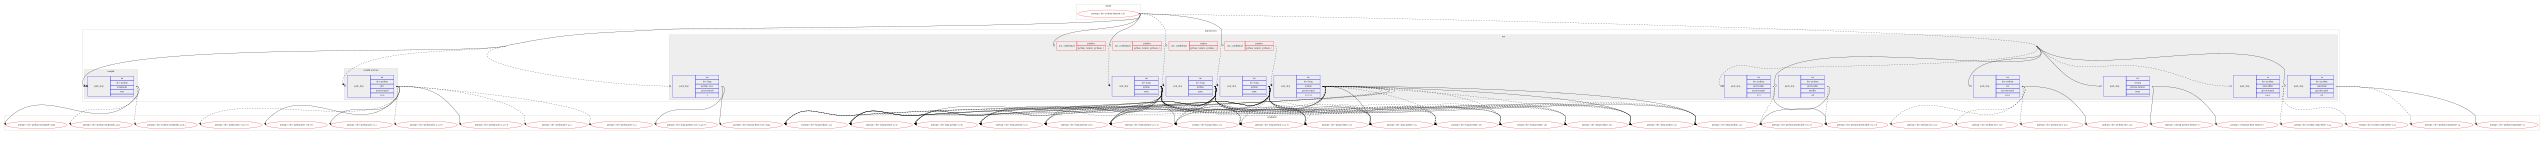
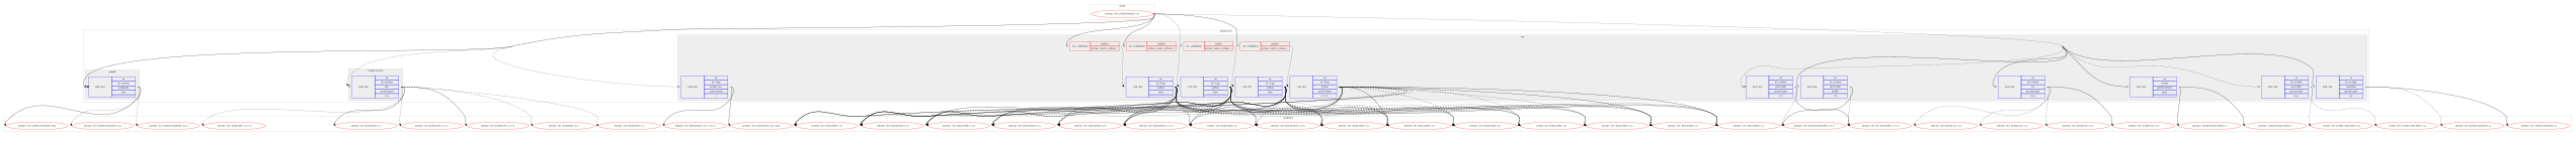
  digraph {
    compound=true
    concentrate=true
    fontname="Playfair Display"
    fontsize=10
    newrank=true
    rankdir=TB
    ranksep=1.5
    node [color=red fontname="Playfair Display" fontsize=10]
    edge [arrowhead=vee fontname="Playfair Display" headport=w style=dashed tailport=e weight=100]
    n1 [label="portage://dev-python/futurist-1.8.1" width=4]
    n2 [color=blue label=<<TABLE BORDER="0" CELLBORDER="1" CELLSPACING="0" CELLPADDING="4" WIDTH="220"><TR><TD ROWSPAN="6" CELLPADDING="30">pack_dep</TD></TR><TR><TD WIDTH="110">no</TD></TR><TR><TD>dev-python</TD></TR><TR><TD>setuptools</TD></TR><TR><TD>none</TD></TR><TR><TD></TD></TR></TABLE>> shape=none]
    n3 [color=blue label=<<TABLE BORDER="0" CELLBORDER="1" CELLSPACING="0" CELLPADDING="4" WIDTH="220"><TR><TD ROWSPAN="6" CELLPADDING="30">pack_dep</TD></TR><TR><TD WIDTH="110">no</TD></TR><TR><TD>dev-python</TD></TR><TR><TD>pbr</TD></TR><TR><TD>greaterequal</TD></TR><TR><TD>2.0.0</TD></TR></TABLE>> shape=none]
    n4 [color=blue label=<<TABLE BORDER="0" CELLBORDER="1" CELLSPACING="0" CELLPADDING="4" WIDTH="220"><TR><TD ROWSPAN="6" CELLPADDING="30">pack_dep</TD></TR><TR><TD WIDTH="110">no</TD></TR><TR><TD>dev-lang</TD></TR><TR><TD>python-exec</TD></TR><TR><TD>greaterequal</TD></TR><TR><TD>2</TD></TR></TABLE>> shape=none]
    n5 [color=blue label=<<TABLE BORDER="0" CELLBORDER="1" CELLSPACING="0" CELLPADDING="4" WIDTH="220"><TR><TD ROWSPAN="6" CELLPADDING="30">pack_dep</TD></TR><TR><TD WIDTH="110">no</TD></TR><TR><TD>dev-lang</TD></TR><TR><TD>python</TD></TR><TR><TD>greaterequal</TD></TR><TR><TD>2.7.5-r2</TD></TR></TABLE>> shape=none]
    n6 [label=<<TABLE BORDER="0" CELLBORDER="1" CELLSPACING="0" CELLPADDING="4"><TR><TD ROWSPAN="3" CELLPADDING="10">use_conditional</TD></TR><TR><TD>positive</TD></TR><TR><TD>python_targets_python2_7</TD></TR></TABLE>> shape=none]
    n7 [color=blue label=<<TABLE BORDER="0" CELLBORDER="1" CELLSPACING="0" CELLPADDING="4" WIDTH="220"><TR><TD ROWSPAN="6" CELLPADDING="30">pack_dep</TD></TR><TR><TD WIDTH="110">no</TD></TR><TR><TD>dev-lang</TD></TR><TR><TD>python</TD></TR><TR><TD>none</TD></TR><TR><TD></TD></TR></TABLE>> shape=none]
    n8 [label=<<TABLE BORDER="0" CELLBORDER="1" CELLSPACING="0" CELLPADDING="4"><TR><TD ROWSPAN="3" CELLPADDING="10">use_conditional</TD></TR><TR><TD>positive</TD></TR><TR><TD>python_targets_python3_5</TD></TR></TABLE>> shape=none]
    n9 [color=blue label=<<TABLE BORDER="0" CELLBORDER="1" CELLSPACING="0" CELLPADDING="4" WIDTH="220"><TR><TD ROWSPAN="6" CELLPADDING="30">pack_dep</TD></TR><TR><TD WIDTH="110">no</TD></TR><TR><TD>dev-lang</TD></TR><TR><TD>python</TD></TR><TR><TD>none</TD></TR><TR><TD></TD></TR></TABLE>> shape=none]
    n10 [label=<<TABLE BORDER="0" CELLBORDER="1" CELLSPACING="0" CELLPADDING="4"><TR><TD ROWSPAN="3" CELLPADDING="10">use_conditional</TD></TR><TR><TD>positive</TD></TR><TR><TD>python_targets_python3_6</TD></TR></TABLE>> shape=none]
    n11 [color=blue label=<<TABLE BORDER="0" CELLBORDER="1" CELLSPACING="0" CELLPADDING="4" WIDTH="220"><TR><TD ROWSPAN="6" CELLPADDING="30">pack_dep</TD></TR><TR><TD WIDTH="110">no</TD></TR><TR><TD>dev-lang</TD></TR><TR><TD>python</TD></TR><TR><TD>none</TD></TR><TR><TD></TD></TR></TABLE>> shape=none]
    n12 [label=<<TABLE BORDER="0" CELLBORDER="1" CELLSPACING="0" CELLPADDING="4"><TR><TD ROWSPAN="3" CELLPADDING="10">use_conditional</TD></TR><TR><TD>positive</TD></TR><TR><TD>python_targets_python3_7</TD></TR></TABLE>> shape=none]
    n13 [color=blue label=<<TABLE BORDER="0" CELLBORDER="1" CELLSPACING="0" CELLPADDING="4" WIDTH="220"><TR><TD ROWSPAN="6" CELLPADDING="30">pack_dep</TD></TR><TR><TD WIDTH="110">no</TD></TR><TR><TD>dev-python</TD></TR><TR><TD>contextlib2</TD></TR><TR><TD>greaterequal</TD></TR><TR><TD>0.4.0</TD></TR></TABLE>> shape=none]
    n14 [color=blue label=<<TABLE BORDER="0" CELLBORDER="1" CELLSPACING="0" CELLPADDING="4" WIDTH="220"><TR><TD ROWSPAN="6" CELLPADDING="30">pack_dep</TD></TR><TR><TD WIDTH="110">no</TD></TR><TR><TD>dev-python</TD></TR><TR><TD>monotonic</TD></TR><TR><TD>greaterequal</TD></TR><TR><TD>0.6</TD></TR></TABLE>> shape=none]
    n15 [color=blue label=<<TABLE BORDER="0" CELLBORDER="1" CELLSPACING="0" CELLPADDING="4" WIDTH="220"><TR><TD ROWSPAN="6" CELLPADDING="30">pack_dep</TD></TR><TR><TD WIDTH="110">no</TD></TR><TR><TD>dev-python</TD></TR><TR><TD>prettytable</TD></TR><TR><TD>greaterequal</TD></TR><TR><TD>0.7.1</TD></TR></TABLE>> shape=none]
    n16 [color=blue label=<<TABLE BORDER="0" CELLBORDER="1" CELLSPACING="0" CELLPADDING="4" WIDTH="220"><TR><TD ROWSPAN="6" CELLPADDING="30">pack_dep</TD></TR><TR><TD WIDTH="110">no</TD></TR><TR><TD>dev-python</TD></TR><TR><TD>prettytable</TD></TR><TR><TD>smaller</TD></TR><TR><TD>0.8</TD></TR></TABLE>> shape=none]
    n17 [color=blue label=<<TABLE BORDER="0" CELLBORDER="1" CELLSPACING="0" CELLPADDING="4" WIDTH="220"><TR><TD ROWSPAN="6" CELLPADDING="30">pack_dep</TD></TR><TR><TD WIDTH="110">no</TD></TR><TR><TD>dev-python</TD></TR><TR><TD>six</TD></TR><TR><TD>greaterequal</TD></TR><TR><TD>1.10.0</TD></TR></TABLE>> shape=none]
    n18 [color=blue label=<<TABLE BORDER="0" CELLBORDER="1" CELLSPACING="0" CELLPADDING="4" WIDTH="220"><TR><TD ROWSPAN="6" CELLPADDING="30">pack_dep</TD></TR><TR><TD WIDTH="110">no</TD></TR><TR><TD>virtual</TD></TR><TR><TD>python-futures</TD></TR><TR><TD>none</TD></TR><TR><TD></TD></TR></TABLE>> shape=none]
    n19 [label="portage://dev-python/setuptools-40.6.3" width=4]
    n20 [label="portage://dev-python/setuptools-41.5.1" width=4]
    n21 [label="portage://dev-python/setuptools-9999" width=4]
-   n22 [label="portage://dev-python/pbr-0.8.2-r1" width=4]
    n23 [label="portage://dev-python/pbr-1.10.2-r1" width=4]
    n24 [label="portage://dev-python/pbr-3.1.1" width=4]
    n25 [label="portage://dev-python/pbr-4.1.1" width=4]
    n26 [label="portage://dev-python/pbr-4.2.0-r1" width=4]
    n27 [label="portage://dev-python/pbr-4.2.0-r2" width=4]
    n28 [label="portage://dev-python/pbr-5.1.1" width=4]
    n29 [label="portage://dev-lang/python-2.7.15" width=4]
    n30 [label="portage://dev-lang/python-2.7.16" width=4]
    n31 [label="portage://dev-lang/python-2.7.17" width=4]
    n32 [label="portage://dev-lang/python-3.5.5" width=4]
    n33 [label="portage://dev-lang/python-3.5.7" width=4]
    n34 [label="portage://dev-lang/python-3.5.9" width=4]
    n35 [label="portage://dev-lang/python-3.6.5" width=4]
    n36 [label="portage://dev-lang/python-3.6.8" width=4]
    n37 [label="portage://dev-lang/python-3.6.9" width=4]
    n38 [label="portage://dev-lang/python-3.7.2" width=4]
    n39 [label="portage://dev-lang/python-3.7.3" width=4]
    n40 [label="portage://dev-lang/python-3.7.4-r1" width=4]
    n41 [label="portage://dev-lang/python-3.7.5" width=4]
    n42 [label="portage://dev-lang/python-3.7.5-r1" width=4]
    n43 [label="portage://dev-lang/python-3.8.0" width=4]
    n44 [label="portage://dev-lang/python-exec-2.4.6-r2" width=4]
    n45 [label="portage://dev-lang/python-exec-9999" width=4]
    n46 [label="portage://dev-python/contextlib2-0.5.4" width=4]
    n47 [label="portage://dev-python/contextlib2-0.5.5" width=4]
    n48 [label="portage://dev-python/monotonic-1.4" width=4]
    n49 [label="portage://dev-python/monotonic-1.5" width=4]
    n50 [label="portage://dev-python/prettytable-0.7.1-r1" width=4]
-   n51 [label="portage://dev-python/prettytable-0.7.2-r1" width=4]
+   n51 [label="portage://dev-dev/prettytable-0.7.2-r1" width=4]
    n52 [label="portage://dev-python/six-1.10.0" width=4]
    n53 [label="portage://dev-python/six-1.11.0" width=4]
    n54 [label="portage://dev-python/six-1.12.0" width=4]
    n55 [label="portage://dev-python/six-1.13.0" width=4]
    n56 [label="portage://virtual/python-futures-0" width=4]
    n57 [label="portage://virtual/python-futures-1" width=4]
    subgraph cluster_1 {
      color=gray
      label=<<i>ebuild</i>>
      rank=same
      n1
    }
    subgraph cluster_2 {
      color=gray
      label=<<i>dependencies</i>>
      subgraph cluster_3 {
        color=gray
        fillcolor="#eeeeee"
        label=<<i>compile</i>>
        style=filled
        subgraph sub_4 {
          color=gray
          fillcolor="#eeeeee"
          label=<<i>compile</i>>
          style=filled
          n2
        }
      }
      subgraph cluster_5 {
        color=gray
        fillcolor="#eeeeee"
        label=<<i>compile and run</i>>
        style=filled
        subgraph sub_6 {
          color=gray
          fillcolor="#eeeeee"
          label=<<i>compile and run</i>>
          style=filled
          n3
        }
      }
      subgraph cluster_7 {
        color=gray
        fillcolor="#eeeeee"
        label=<<i>run</i>>
        style=filled
        subgraph sub_8 {
          color=gray
          fillcolor="#eeeeee"
          label=<<i>run</i>>
          style=filled
          n4
        }
        subgraph sub_9 {
          color=gray
          fillcolor="#eeeeee"
          label=<<i>run</i>>
          style=filled
          n6
          subgraph sub_10 {
            color=gray
            fillcolor="#eeeeee"
            label=<<i>run</i>>
            style=filled
            n5
          }
        }
        subgraph sub_11 {
          color=gray
          fillcolor="#eeeeee"
          label=<<i>run</i>>
          style=filled
          n8
          subgraph sub_12 {
            color=gray
            fillcolor="#eeeeee"
            label=<<i>run</i>>
            style=filled
            n7
          }
        }
        subgraph sub_13 {
          color=gray
          fillcolor="#eeeeee"
          label=<<i>run</i>>
          style=filled
          n10
          subgraph sub_14 {
            color=gray
            fillcolor="#eeeeee"
            label=<<i>run</i>>
            style=filled
            n9
          }
        }
        subgraph sub_15 {
          color=gray
          fillcolor="#eeeeee"
          label=<<i>run</i>>
          style=filled
          n12
          subgraph sub_16 {
            color=gray
            fillcolor="#eeeeee"
            label=<<i>run</i>>
            style=filled
            n11
          }
        }
        subgraph sub_17 {
          color=gray
          fillcolor="#eeeeee"
          label=<<i>run</i>>
          style=filled
          n13
        }
        subgraph sub_18 {
          color=gray
          fillcolor="#eeeeee"
          label=<<i>run</i>>
          style=filled
          n14
        }
        subgraph sub_19 {
          color=gray
          fillcolor="#eeeeee"
          label=<<i>run</i>>
          style=filled
          n15
        }
        subgraph sub_20 {
          color=gray
          fillcolor="#eeeeee"
          label=<<i>run</i>>
          style=filled
          n16
        }
        subgraph sub_21 {
          color=gray
          fillcolor="#eeeeee"
          label=<<i>run</i>>
          style=filled
          n17
        }
        subgraph sub_22 {
          color=gray
          fillcolor="#eeeeee"
          label=<<i>run</i>>
          style=filled
          n18
        }
      }
    }
    subgraph cluster_23 {
      color=gray
      label=<<i>candidates</i>>
      rank=same
      subgraph sub_24 {
        color=black
        label=<<i>candidates</i>>
        nodesep=1
        rank=same
        n19
        n20
        n21
      }
      subgraph sub_25 {
        color=black
        label=<<i>candidates</i>>
        nodesep=1
        rank=same
-       n22
        n23
        n24
        n25
        n26
        n27
        n28
      }
      subgraph sub_26 {
        color=black
        label=<<i>candidates</i>>
        nodesep=1
        rank=same
        n29
        n30
        n31
        n32
        n33
        n34
        n35
        n36
        n37
        n38
        n39
        n40
        n41
        n42
        n43
      }
      subgraph sub_27 {
        color=black
        label=<<i>candidates</i>>
        nodesep=1
        rank=same
        n29
        n30
        n31
        n32
        n33
        n34
        n35
        n36
        n37
        n38
        n39
        n40
        n41
        n42
        n43
      }
      subgraph sub_28 {
        color=black
        label=<<i>candidates</i>>
        nodesep=1
        rank=same
        n29
        n30
        n31
        n32
        n33
        n34
        n35
        n36
        n37
        n38
        n39
        n40
        n41
        n42
        n43
      }
      subgraph sub_29 {
        color=black
        label=<<i>candidates</i>>
        nodesep=1
        rank=same
        n29
        n30
        n31
        n32
        n33
        n34
        n35
        n36
        n37
        n38
        n39
        n40
        n41
        n42
        n43
      }
      subgraph sub_30 {
        color=black
        label=<<i>candidates</i>>
        nodesep=1
        rank=same
        n44
        n45
      }
      subgraph sub_31 {
        color=black
        label=<<i>candidates</i>>
        nodesep=1
        rank=same
        n46
        n47
      }
      subgraph sub_32 {
        color=black
        label=<<i>candidates</i>>
        nodesep=1
        rank=same
        n48
        n49
      }
      subgraph sub_33 {
        color=black
        label=<<i>candidates</i>>
        nodesep=1
        rank=same
        n50
        n51
      }
      subgraph sub_34 {
        color=black
        label=<<i>candidates</i>>
        nodesep=1
        rank=same
        n50
        n51
      }
      subgraph sub_35 {
        color=black
        label=<<i>candidates</i>>
        nodesep=1
        rank=same
        n52
        n53
        n54
        n55
      }
      subgraph sub_36 {
        color=black
        label=<<i>candidates</i>>
        nodesep=1
        rank=same
        n56
        n57
      }
    }
    n1 -> n2 [style=solid weight=20]
    n1 -> n3 [arrowhead=odotvee weight=20]
    n1 -> n4 [arrowhead=odot weight=20]
    n1 -> n6 [arrowhead=odot style=solid weight=20]
    n1 -> n8 [arrowhead=odot weight=20]
    n1 -> n10 [arrowhead=odot style=solid weight=20]
    n1 -> n12 [arrowhead=odot style=solid weight=20]
    n1 -> n13 [arrowhead=odot weight=20]
    n1 -> n14 [arrowhead=odot style=solid weight=20]
    n1 -> n15 [arrowhead=odot weight=20]
    n1 -> n16 [arrowhead=odot style=solid weight=20]
    n1 -> n17 [arrowhead=odot style=solid weight=20]
    n1 -> n18 [arrowhead=odot style=solid weight=20]
    n2 -> n19
    n2 -> n20
    n2 -> n21 [style=solid]
-   n3 -> n22 [style=solid]
    n3 -> n23
    n3 -> n24
    n3 -> n25
    n3 -> n26 [style=solid]
    n3 -> n27
    n3 -> n28 [style=solid]
    n4 -> n44 [style=solid]
    n4 -> n45 [style=solid]
    n5 -> n29
    n5 -> n30
    n5 -> n31 [style=solid]
    n5 -> n32
    n5 -> n33 [style=solid]
    n5 -> n34 [style=solid]
    n5 -> n35
    n5 -> n36
    n5 -> n37
    n5 -> n38 [style=solid]
    n5 -> n39
    n5 -> n40
    n5 -> n41 [style=solid]
    n5 -> n42 [style=solid]
    n5 -> n43
    n6 -> n5 [weight=20]
    n7 -> n29 [style=solid]
    n7 -> n30 [style=solid]
    n7 -> n31 [style=solid]
    n7 -> n32
    n7 -> n33 [style=solid]
    n7 -> n34
    n7 -> n35
    n7 -> n36
    n7 -> n37
    n7 -> n38
    n7 -> n39 [style=solid]
    n7 -> n40
    n7 -> n41
    n7 -> n42 [style=solid]
    n7 -> n43
    n8 -> n7 [weight=20]
    n9 -> n29 [style=solid]
    n9 -> n30 [style=solid]
    n9 -> n31 [style=solid]
    n9 -> n32 [style=solid]
    n9 -> n33
    n9 -> n34
    n9 -> n35
    n9 -> n36 [style=solid]
    n9 -> n37
    n9 -> n38 [style=solid]
    n9 -> n39
    n9 -> n40
    n9 -> n41
    n9 -> n42 [style=solid]
    n9 -> n43
    n10 -> n9 [weight=20]
    n11 -> n29
    n11 -> n30 [style=solid]
    n11 -> n31 [style=solid]
    n11 -> n32
    n11 -> n33
    n11 -> n34 [style=solid]
    n11 -> n35
    n11 -> n36
    n11 -> n37
    n11 -> n38
    n11 -> n39 [style=solid]
    n11 -> n40 [style=solid]
    n11 -> n41 [style=solid]
    n11 -> n42 [style=solid]
    n11 -> n43 [style=solid]
    n12 -> n11 [weight=20]
    n13 -> n46
    n13 -> n47
    n14 -> n48
    n14 -> n49 [style=solid]
    n15 -> n50
    n15 -> n51 [style=solid]
    n16 -> n50 [style=solid]
    n16 -> n51
    n17 -> n52
    n17 -> n53
    n17 -> n54
    n17 -> n55 [style=solid]
    n18 -> n56 [style=solid]
    n18 -> n57 [style=solid]
  }
